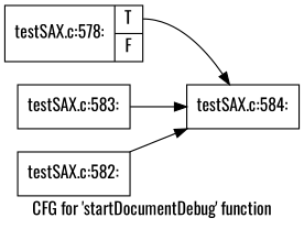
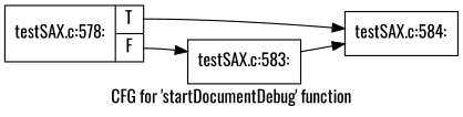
  digraph {
    fontname=Oswald
    label="CFG for 'startDocumentDebug' function"
    rankdir=LR
    node [fontname=Oswald shape=record]
    edge [fontname=Oswald]
    n1 [label="{testSAX.c:578:|{<s0>T|<s1>F}}"]
    n2 [label="{testSAX.c:583:}"]
    n3 [label="{testSAX.c:584:}"]
-   n4 [label="{testSAX.c:582:}"]
+   n1 -> n2 [tailport=s1]
    n1 -> n3 [tailport=s0]
    n2 -> n3
-   n4 -> n3
  }
